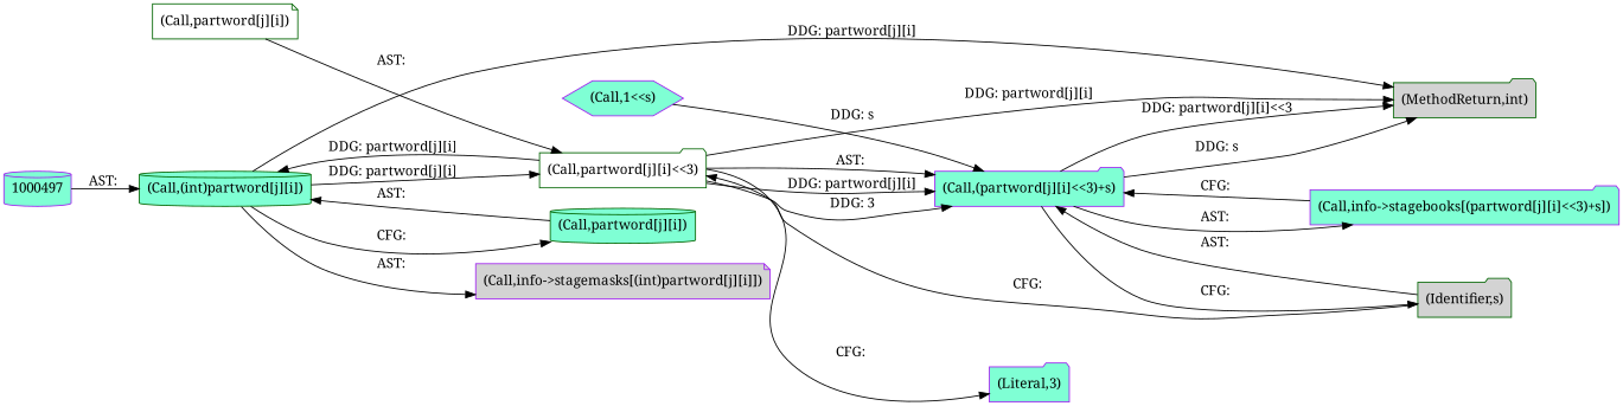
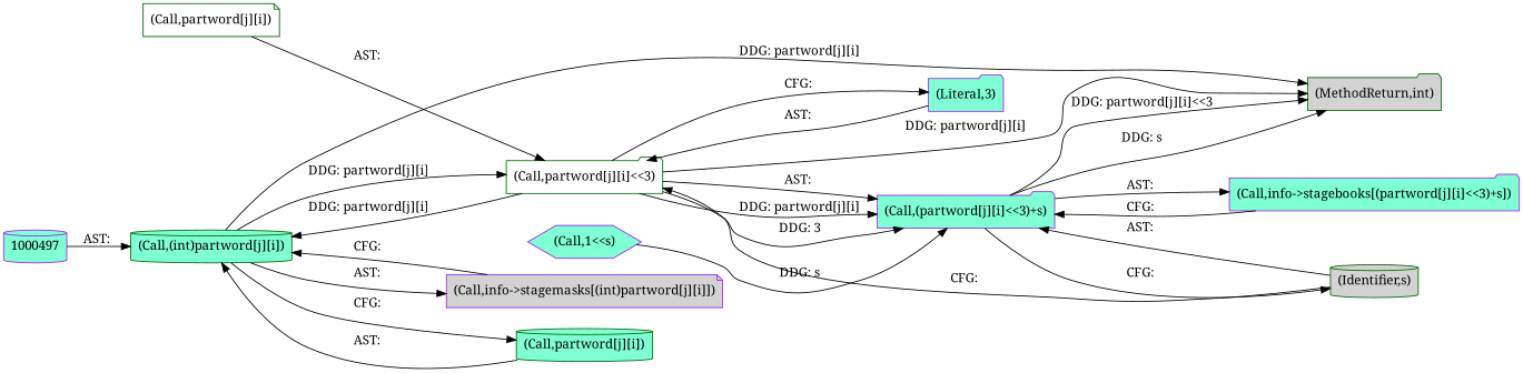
  digraph {
    fontname="Noto Serif"
    rankdir=LR
    node [color=darkgreen fillcolor=aquamarine fontname="Noto Serif" shape=folder style=filled]
    edge [fontname="Noto Serif"]
    n1 [label="(Call,(int)partword[j][i])" shape=cylinder]
    n2 [fillcolor=white label="(Call,partword[j][i]<<3)"]
    n3 [label="(Call,partword[j][i])" shape=cylinder]
    n4 [color=purple fillcolor=lightgrey label="(Call,info->stagemasks[(int)partword[j][i]])" shape=note]
    n5 [fillcolor=lightgrey label="(MethodReturn,int)"]
    n6 [color=purple label="(Call,(partword[j][i]<<3)+s)"]
    n7 [color=purple label="(Literal,3)"]
-   n8 [fillcolor=lightgrey label="(Identifier,s)"]
+   n8 [fillcolor=lightgrey label="(Identifier,s)" shape=cylinder]
    n9 [color=purple label="(Call,info->stagebooks[(partword[j][i]<<3)+s])"]
    n10 [fillcolor=white label="(Call,partword[j][i])" shape=note]
    n11 [color=purple label="(Call,1<<s)" shape=hexagon]
    1000497 [color=purple shape=cylinder]
    n1 -> n2 [label="DDG: partword[j][i]"]
    n1 -> n3 [label="CFG: "]
    n1 -> n4 [label="AST: "]
    n1 -> n5 [label="DDG: partword[j][i]"]
    n2 -> n1 [label="DDG: partword[j][i]"]
    n2 -> n5 [label="DDG: partword[j][i]"]
    n2 -> n6 [label="AST: "]
    n2 -> n6 [label="DDG: partword[j][i]"]
    n2 -> n6 [label="DDG: 3"]
    n2 -> n7 [label="CFG: "]
    n3 -> n1 [label="AST: "]
+   n4 -> n1 [label="CFG: "]
    n6 -> n5 [label="DDG: partword[j][i]<<3"]
    n6 -> n5 [label="DDG: s"]
    n6 -> n8 [label="CFG: "]
    n6 -> n9 [label="AST: "]
+   n7 -> n2 [label="AST: "]
    n8 -> n2 [label="CFG: "]
    n8 -> n6 [label="AST: "]
    n9 -> n6 [label="CFG: "]
    n10 -> n2 [label="AST: "]
    n11 -> n6 [label="DDG: s"]
    1000497 -> n1 [label="AST: "]
  }
